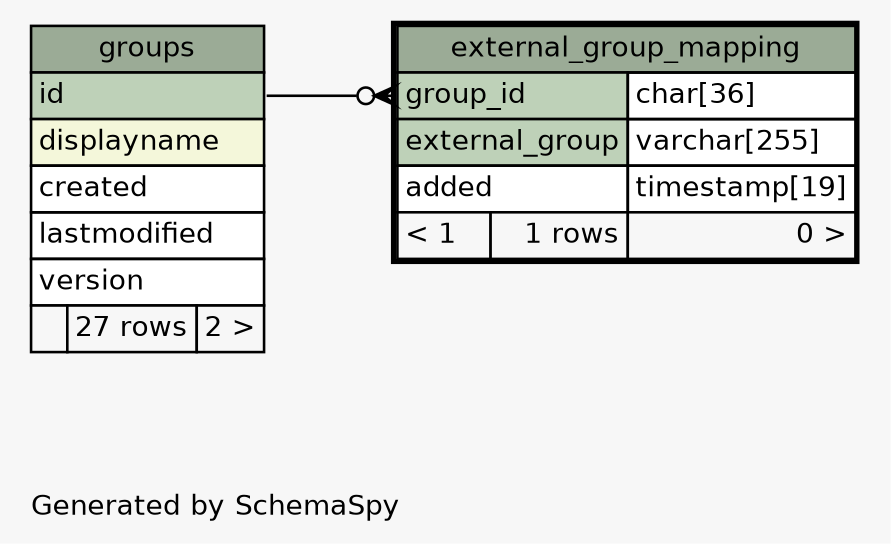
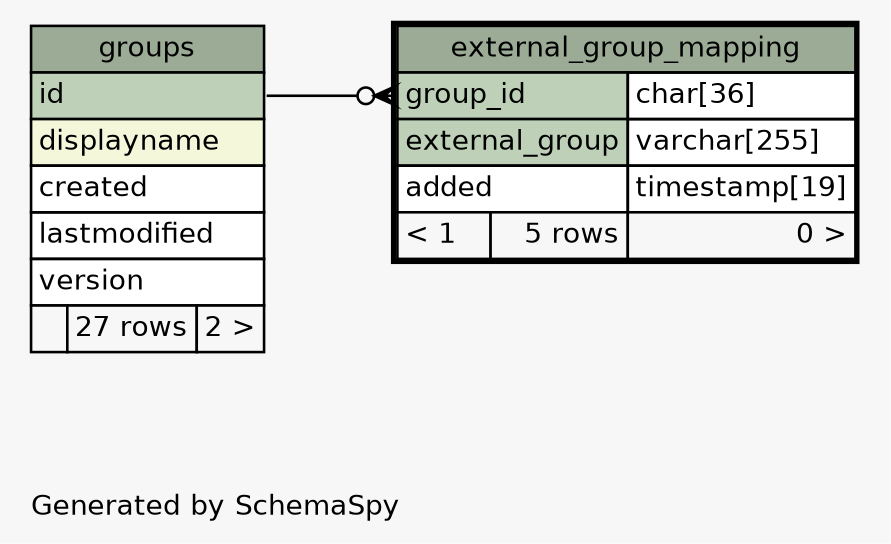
  digraph {
    bgcolor="#f7f7f7"
    fontname=Helvetica
    fontsize=11
    label="\nGenerated by SchemaSpy"
    labeljust=l
    nodesep=0.18
    rankdir=RL
    ranksep=0.46
    node [fontname=Helvetica fontsize=11 shape=plaintext]
-   n1 [label=<     <TABLE BORDER="2" CELLBORDER="1" CELLSPACING="0" BGCOLOR="#ffffff">       <TR><TD COLSPAN="3" BGCOLOR="#9bab96" ALIGN="CENTER">external_group_mapping</TD></TR>       <TR><TD PORT="group_id" COLSPAN="2" BGCOLOR="#bed1b8" ALIGN="LEFT">group_id</TD><TD PORT="group_id.type" ALIGN="LEFT">char[36]</TD></TR>       <TR><TD PORT="external_group" COLSPAN="2" BGCOLOR="#bed1b8" ALIGN="LEFT">external_group</TD><TD PORT="external_group.type" ALIGN="LEFT">varchar[255]</TD></TR>       <TR><TD PORT="added" COLSPAN="2" ALIGN="LEFT">added</TD><TD PORT="added.type" ALIGN="LEFT">timestamp[19]</TD></TR>       <TR><TD ALIGN="LEFT" BGCOLOR="#f7f7f7">&lt; 1</TD><TD ALIGN="RIGHT" BGCOLOR="#f7f7f7">1 rows</TD><TD ALIGN="RIGHT" BGCOLOR="#f7f7f7">0 &gt;</TD></TR>     </TABLE>>]
+   n1 [label=<     <TABLE BORDER="2" CELLBORDER="1" CELLSPACING="0" BGCOLOR="#ffffff">       <TR><TD COLSPAN="3" BGCOLOR="#9bab96" ALIGN="CENTER">external_group_mapping</TD></TR>       <TR><TD PORT="group_id" COLSPAN="2" BGCOLOR="#bed1b8" ALIGN="LEFT">group_id</TD><TD PORT="group_id.type" ALIGN="LEFT">char[36]</TD></TR>       <TR><TD PORT="external_group" COLSPAN="2" BGCOLOR="#bed1b8" ALIGN="LEFT">external_group</TD><TD PORT="external_group.type" ALIGN="LEFT">varchar[255]</TD></TR>       <TR><TD PORT="added" COLSPAN="2" ALIGN="LEFT">added</TD><TD PORT="added.type" ALIGN="LEFT">timestamp[19]</TD></TR>       <TR><TD ALIGN="LEFT" BGCOLOR="#f7f7f7">&lt; 1</TD><TD ALIGN="RIGHT" BGCOLOR="#f7f7f7">5 rows</TD><TD ALIGN="RIGHT" BGCOLOR="#f7f7f7">0 &gt;</TD></TR>     </TABLE>>]
    n2 [label=<     <TABLE BORDER="0" CELLBORDER="1" CELLSPACING="0" BGCOLOR="#ffffff">       <TR><TD COLSPAN="3" BGCOLOR="#9bab96" ALIGN="CENTER">groups</TD></TR>       <TR><TD PORT="id" COLSPAN="3" BGCOLOR="#bed1b8" ALIGN="LEFT">id</TD></TR>       <TR><TD PORT="displayname" COLSPAN="3" BGCOLOR="#f4f7da" ALIGN="LEFT">displayname</TD></TR>       <TR><TD PORT="created" COLSPAN="3" ALIGN="LEFT">created</TD></TR>       <TR><TD PORT="lastmodified" COLSPAN="3" ALIGN="LEFT">lastmodified</TD></TR>       <TR><TD PORT="version" COLSPAN="3" ALIGN="LEFT">version</TD></TR>       <TR><TD ALIGN="LEFT" BGCOLOR="#f7f7f7">  </TD><TD ALIGN="RIGHT" BGCOLOR="#f7f7f7">27 rows</TD><TD ALIGN="RIGHT" BGCOLOR="#f7f7f7">2 &gt;</TD></TR>     </TABLE>>]
    n1 -> n2 [arrowhead=none arrowsize=0.8 arrowtail=crowodot dir=back headport="id:e" tailport="group_id:w"]
  }
